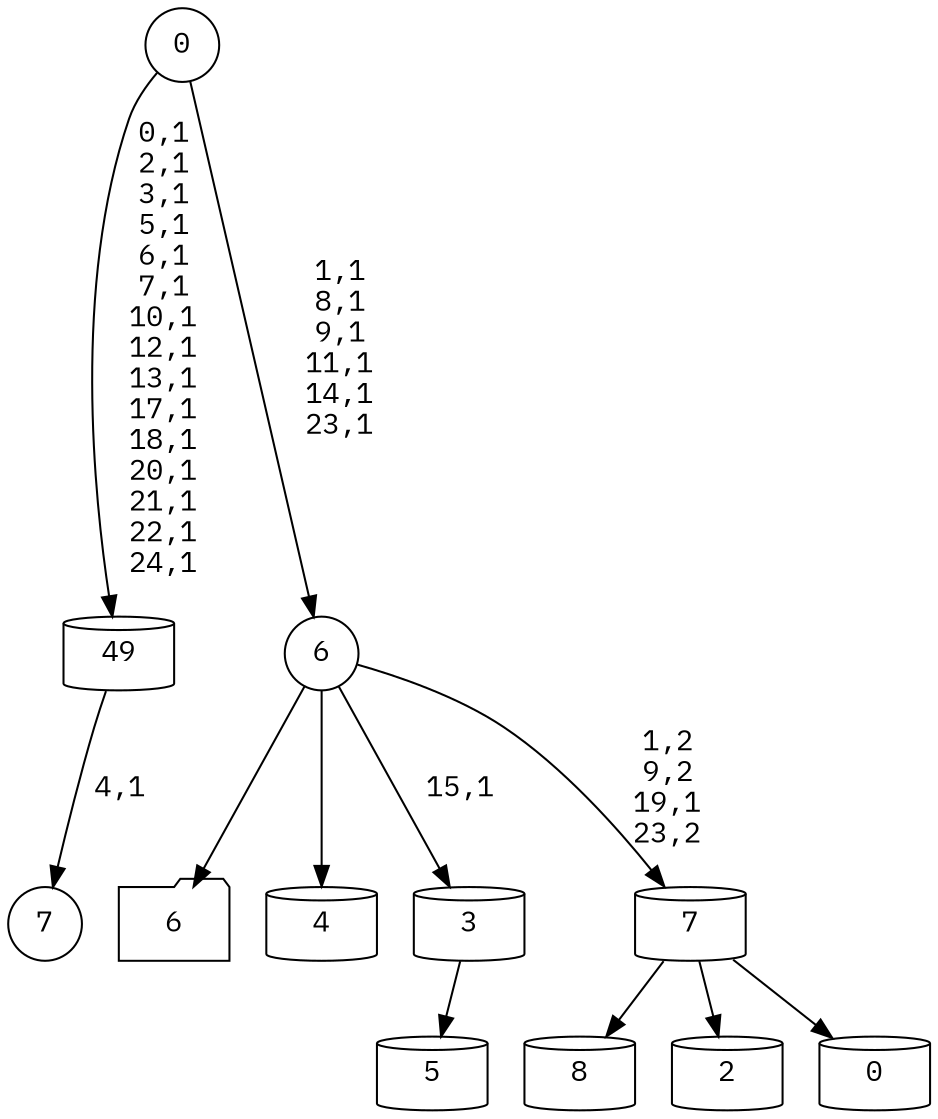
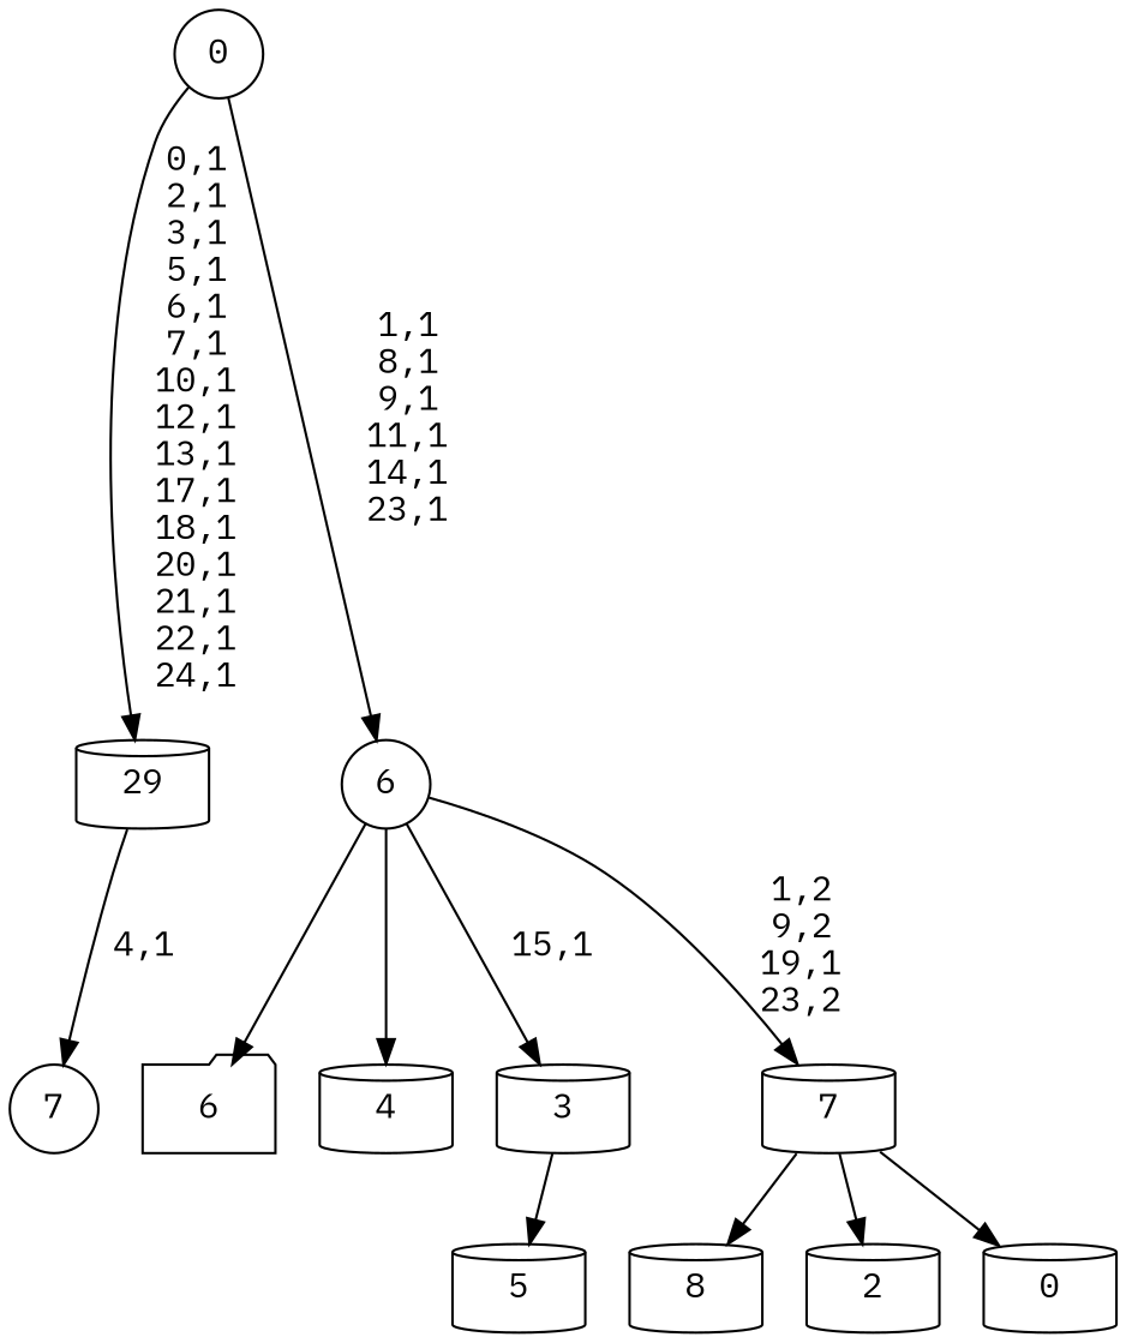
  digraph {
    fontname="IBM Plex Mono"
    node [fontname="IBM Plex Mono" shape=cylinder]
    edge [fontname="IBM Plex Mono"]
    n1 [label=8]
    n2 [label=7 shape=circle]
    n3 [label=6 shape=folder]
    n4 [label=5]
-   29 [label=49]
+   29
    n6 [label=4]
    n7 [label=3]
    n8 [label=2]
    n9 [label=0]
    7
    6 [shape=circle]
    0 [shape=circle]
    29 -> n2 [label="4,1"]
    n7 -> n4
    7 -> n1
    7 -> n8
    7 -> n9
    6 -> n3
    6 -> n6
    6 -> n7 [label="15,1"]
    6 -> 7 [label="1,2\n9,2\n19,1\n23,2"]
    0 -> 29 [label="0,1\n2,1\n3,1\n5,1\n6,1\n7,1\n10,1\n12,1\n13,1\n17,1\n18,1\n20,1\n21,1\n22,1\n24,1"]
    0 -> 6 [label="1,1\n8,1\n9,1\n11,1\n14,1\n23,1"]
  }
